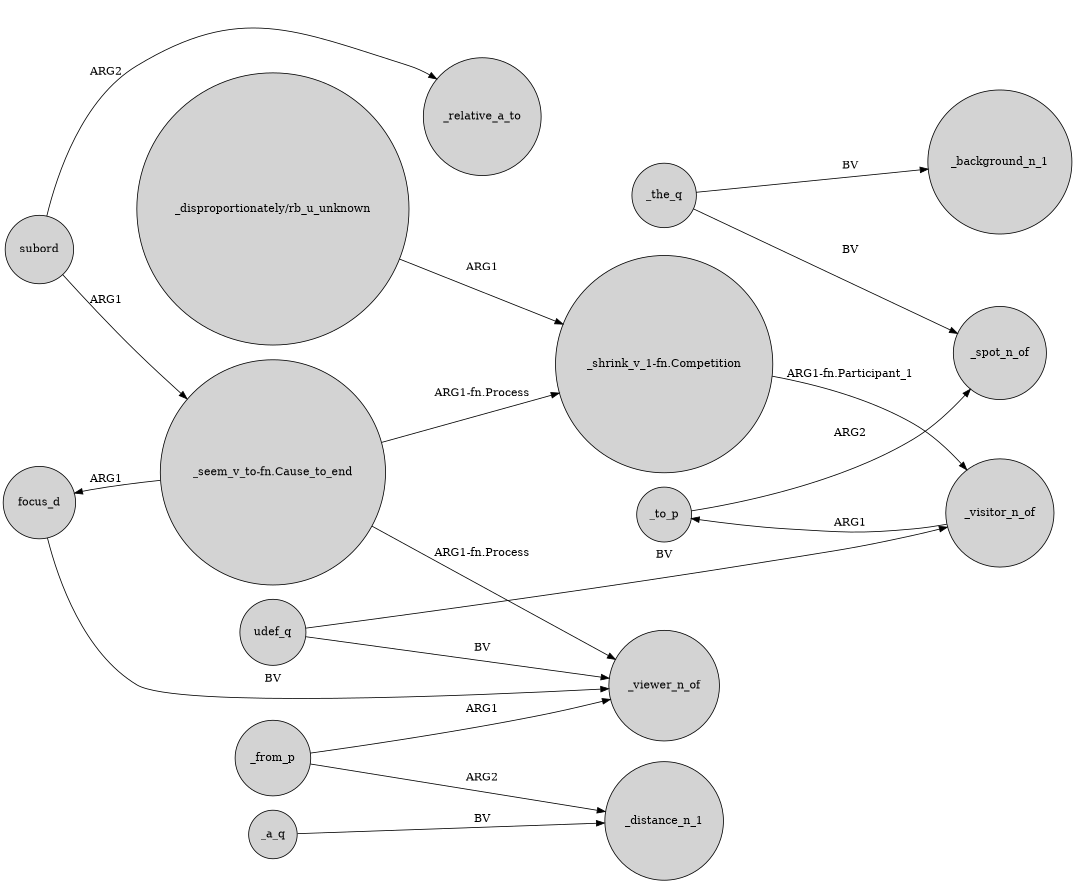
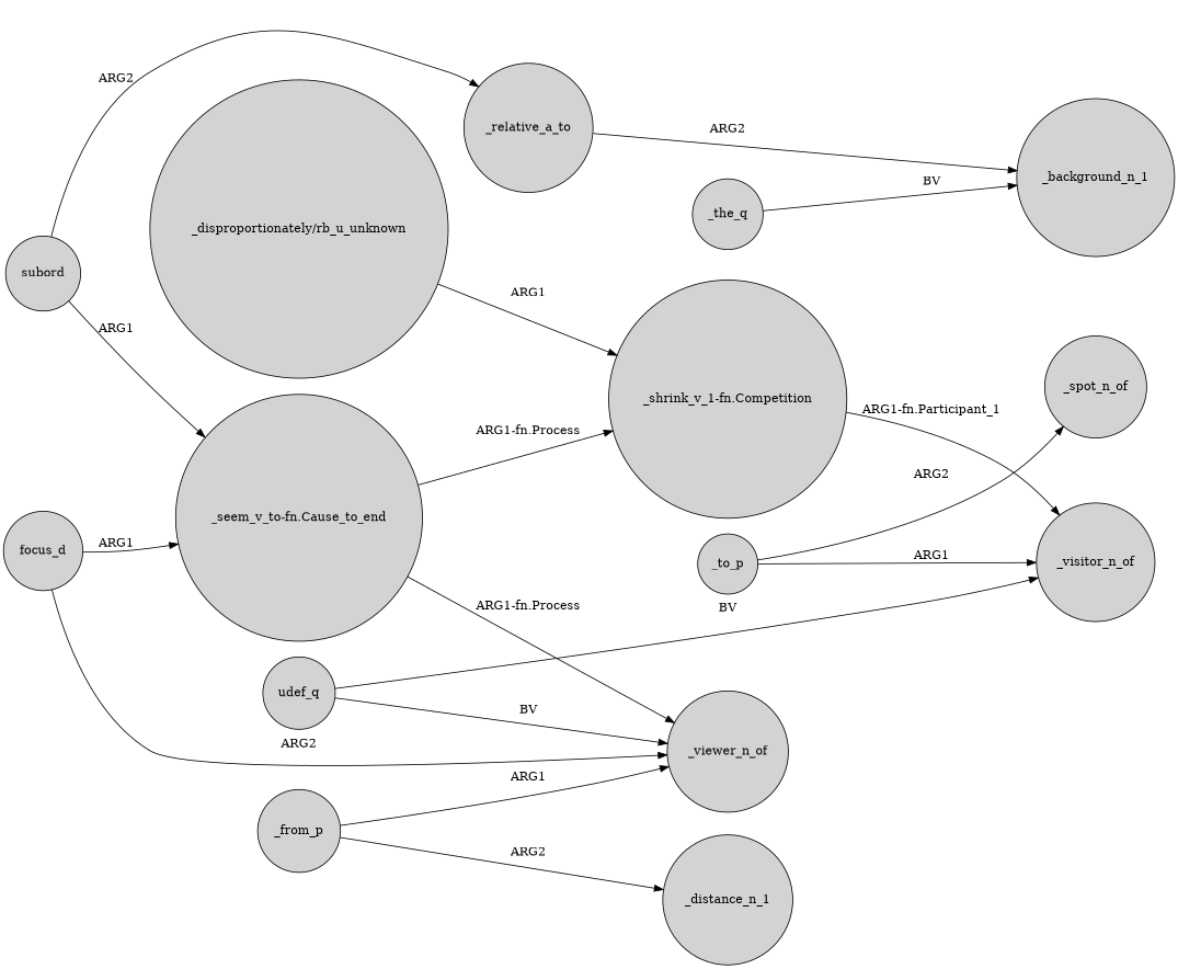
  digraph {
    rankdir=LR
    node [shape=circle style=filled]
    _relative_a_to
    _background_n_1
    udef_q
    _viewer_n_of
    _visitor_n_of
    _to_p
    _spot_n_of
    _from_p
    _distance_n_1
    focus_d
    "_seem_v_to-fn.Cause_to_end"
    "_shrink_v_1-fn.Competition"
    _the_q
-   _a_q
    "_disproportionately/rb_u_unknown"
    subord
+   _relative_a_to -> _background_n_1 [label=ARG2]
    udef_q -> _viewer_n_of [label=BV]
    udef_q -> _visitor_n_of [label=BV]
-   _visitor_n_of -> _to_p [label=ARG1]
+   _to_p -> _visitor_n_of [label=ARG1]
    _to_p -> _spot_n_of [label=ARG2]
    _from_p -> _viewer_n_of [label=ARG1]
    _from_p -> _distance_n_1 [label=ARG2]
-   focus_d -> _viewer_n_of [label=BV]
-   "_seem_v_to-fn.Cause_to_end" -> focus_d [label=ARG1]
+   focus_d -> _viewer_n_of [label=ARG2]
+   focus_d -> "_seem_v_to-fn.Cause_to_end" [label=ARG1]
    "_seem_v_to-fn.Cause_to_end" -> _viewer_n_of [label="ARG1-fn.Process"]
    "_seem_v_to-fn.Cause_to_end" -> "_shrink_v_1-fn.Competition" [label="ARG1-fn.Process"]
    "_shrink_v_1-fn.Competition" -> _visitor_n_of [label="ARG1-fn.Participant_1"]
    _the_q -> _background_n_1 [label=BV]
-   _the_q -> _spot_n_of [label=BV]
-   _a_q -> _distance_n_1 [label=BV]
    "_disproportionately/rb_u_unknown" -> "_shrink_v_1-fn.Competition" [label=ARG1]
    subord -> _relative_a_to [label=ARG2]
    subord -> "_seem_v_to-fn.Cause_to_end" [label=ARG1]
  }
